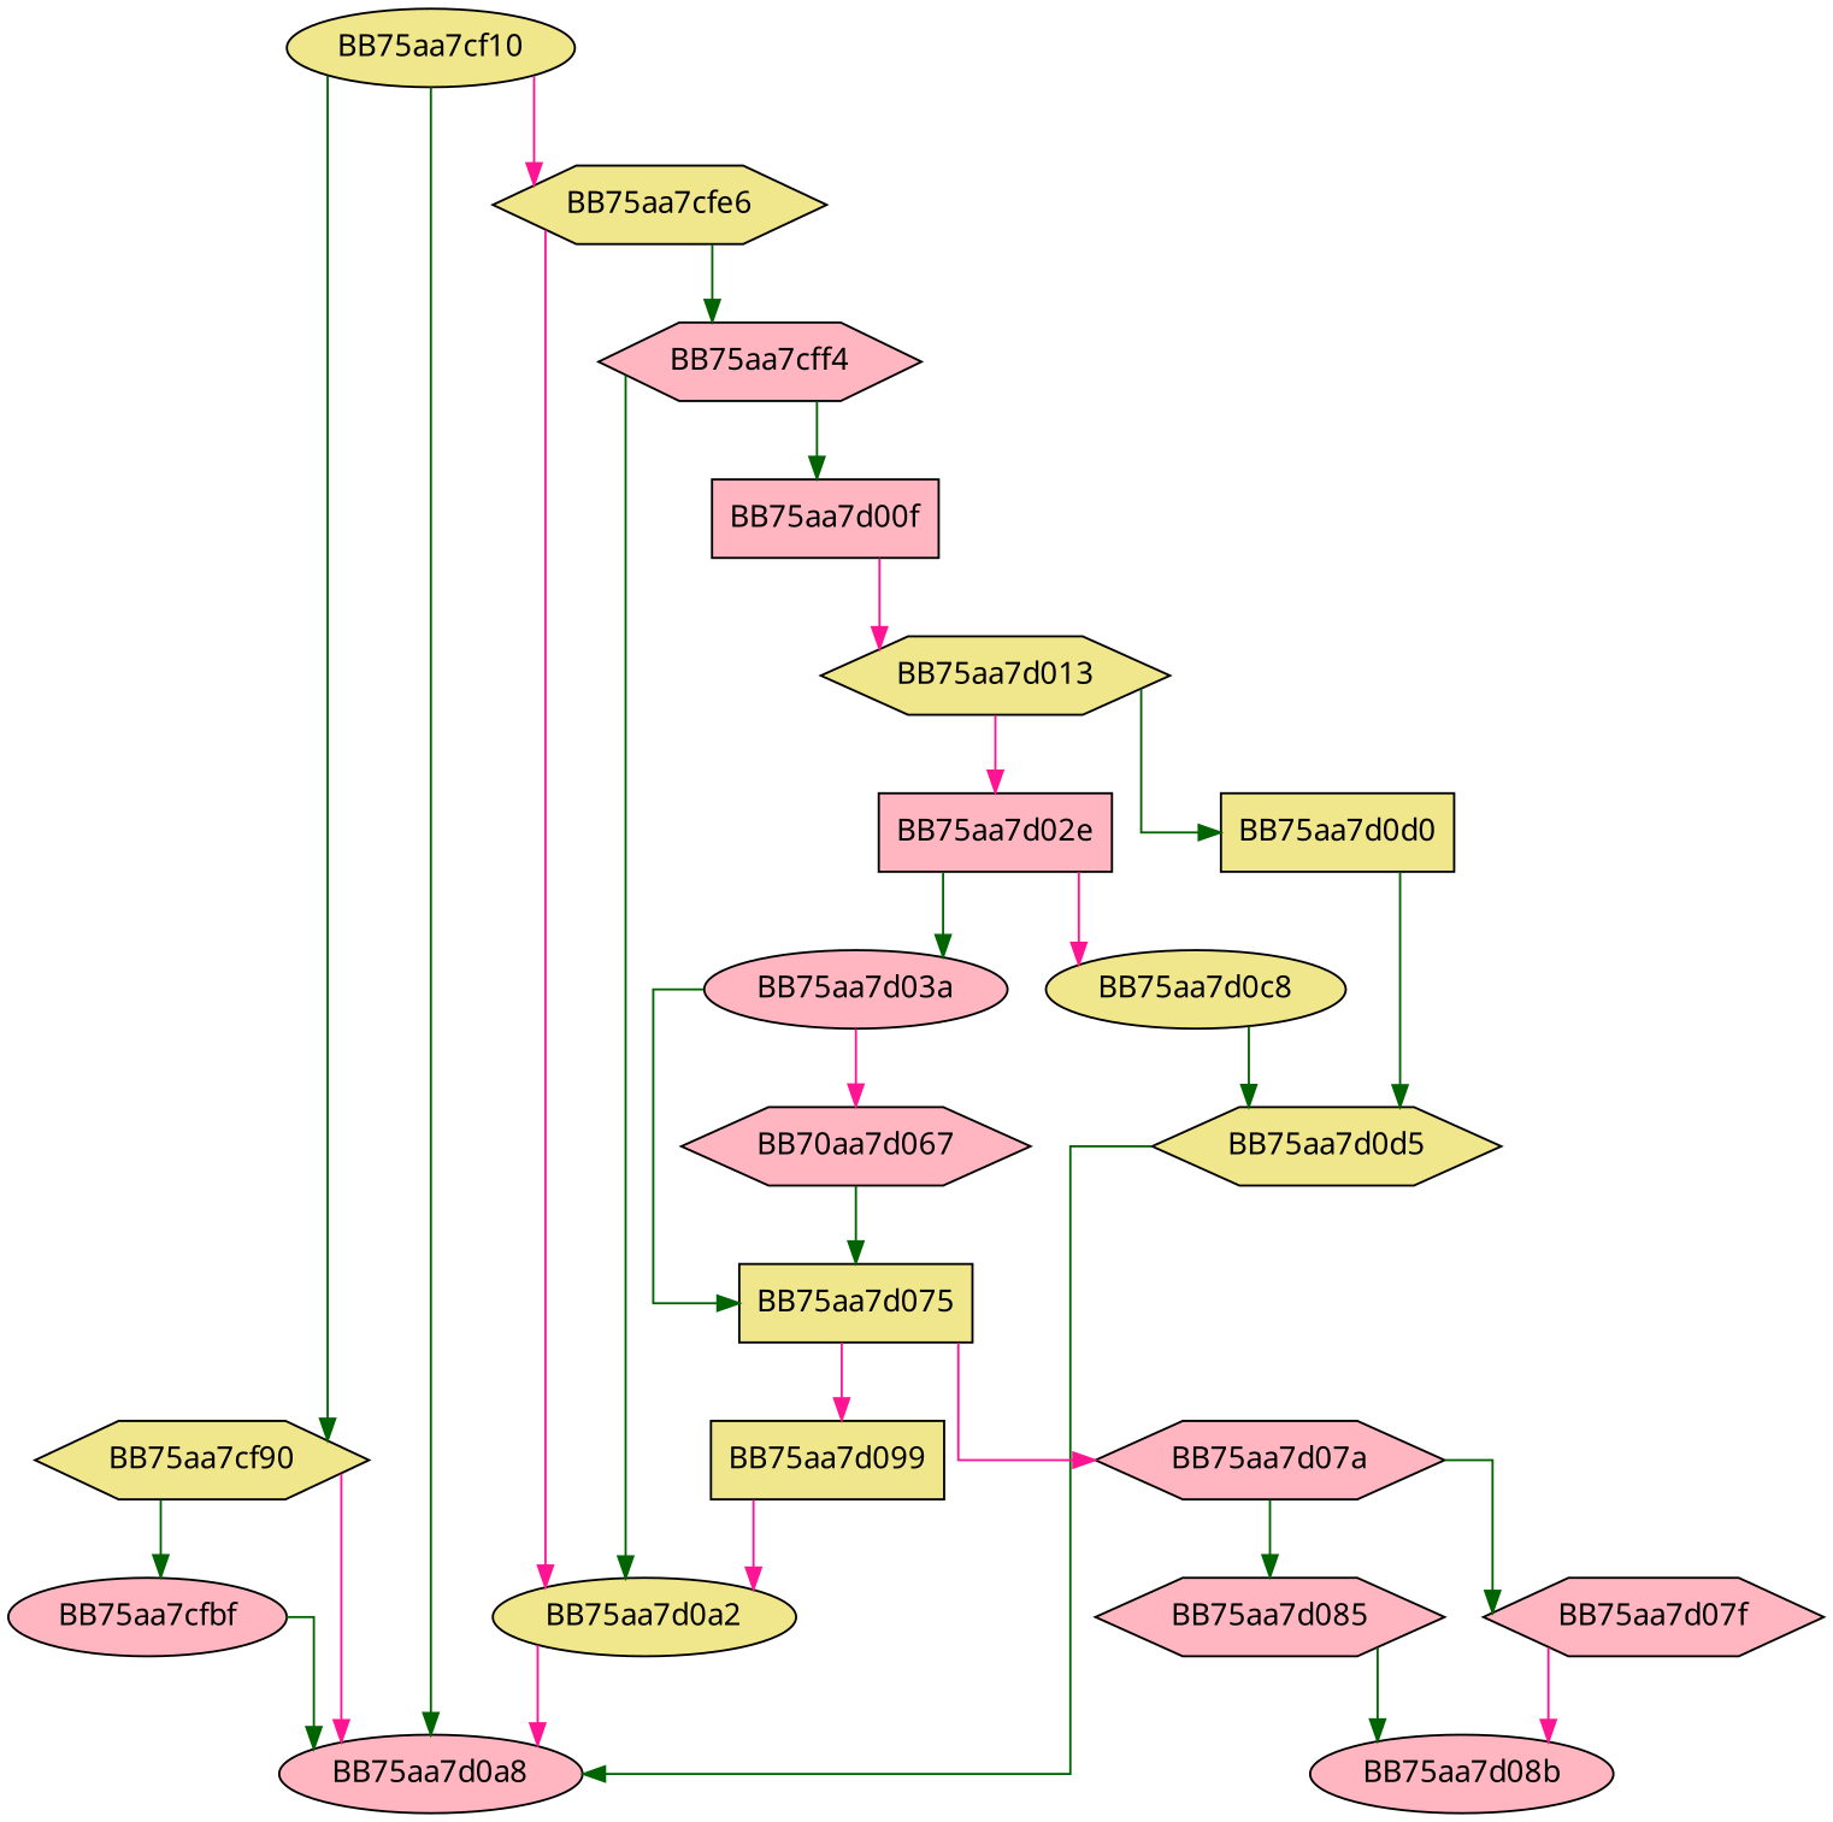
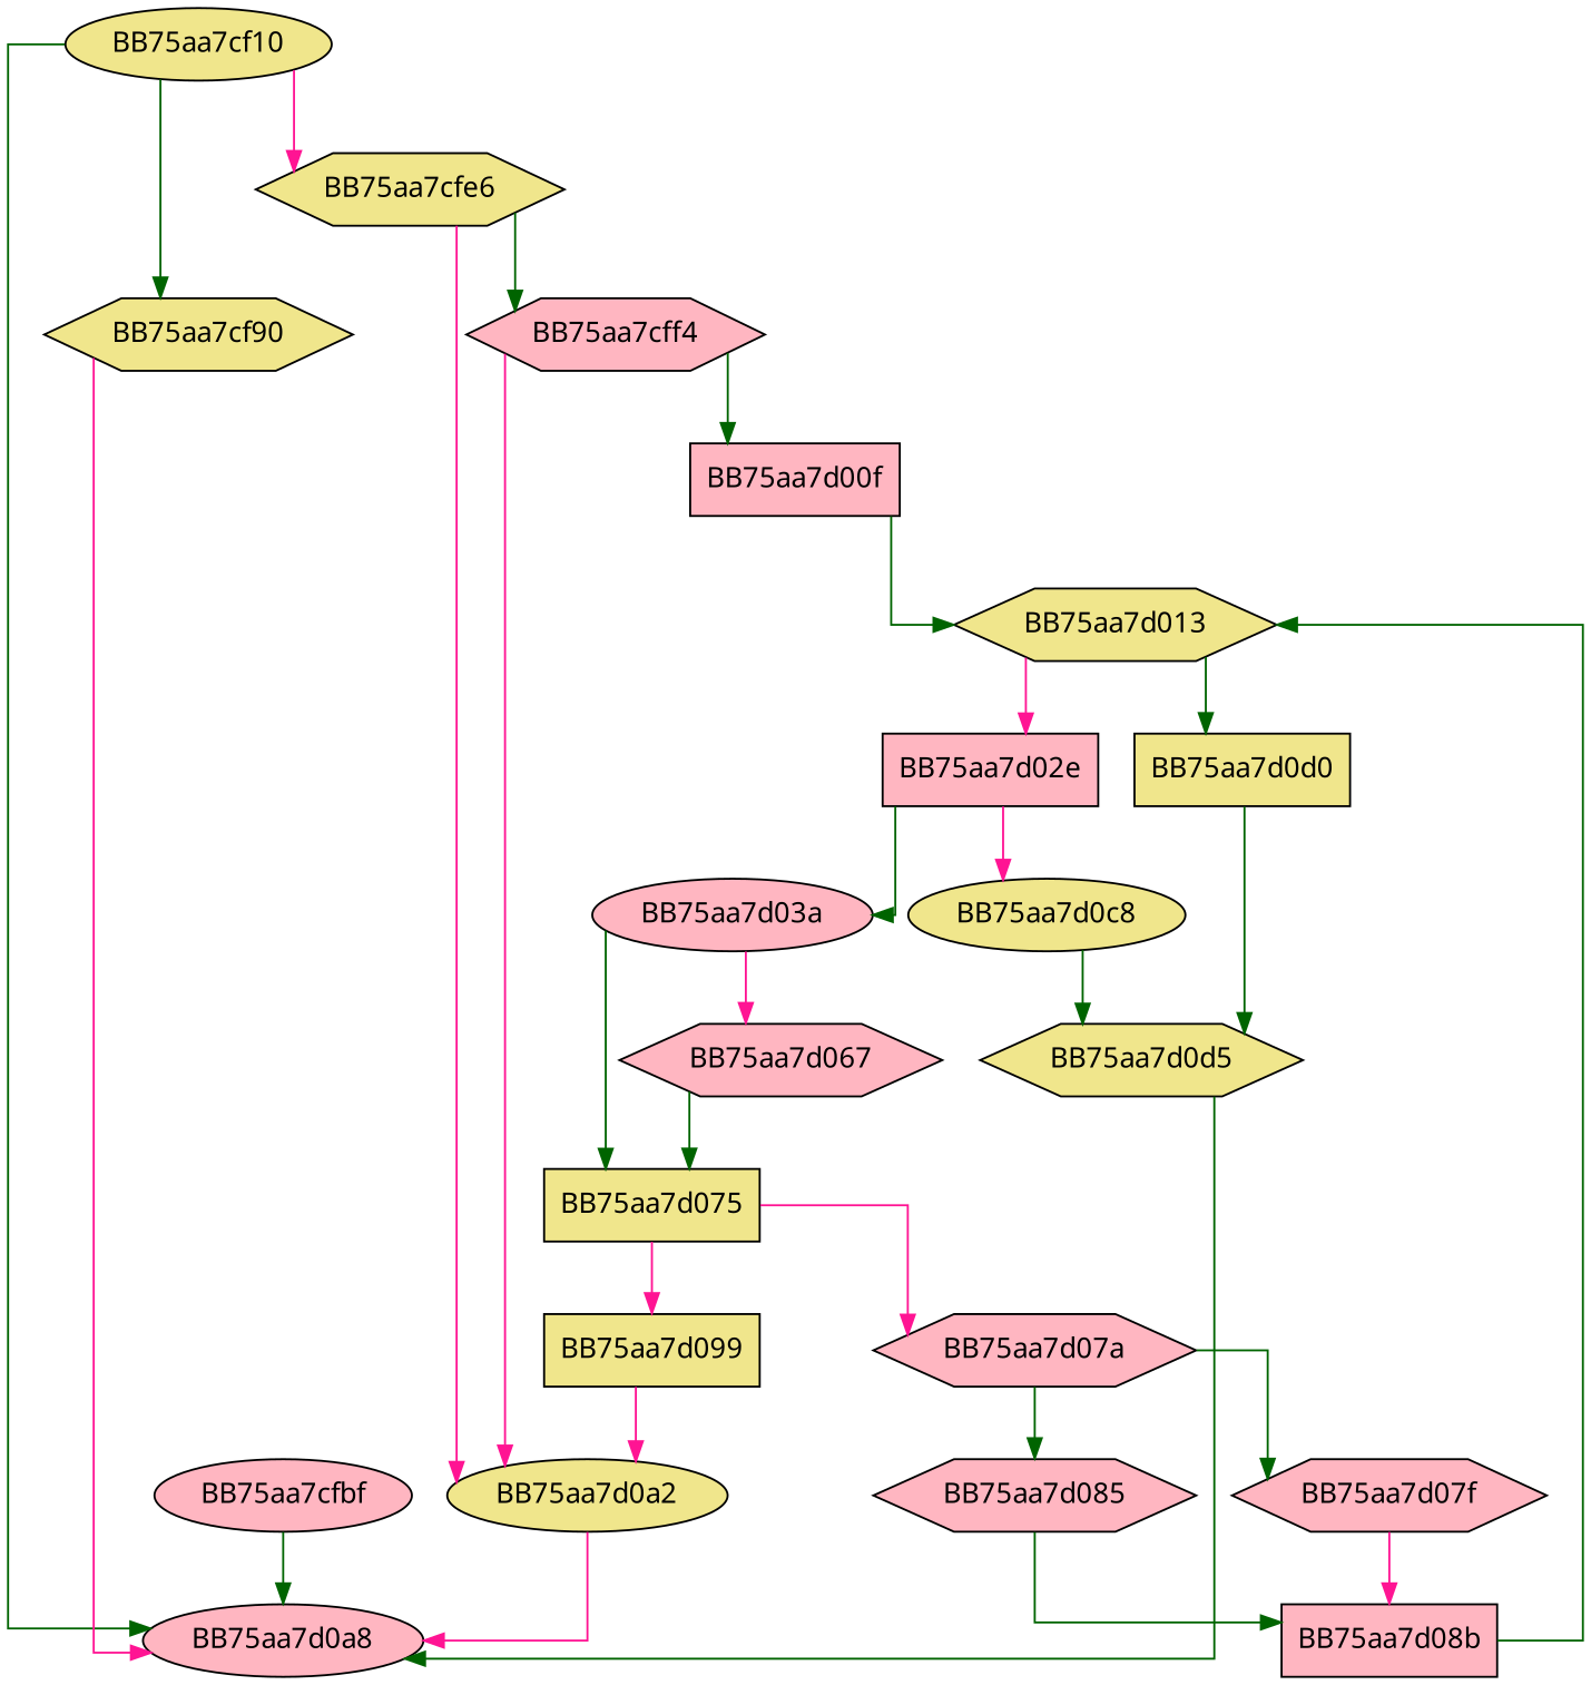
  digraph {
    fontname="Noto Sans"
    splines=ortho
    node [fillcolor=lightpink fontname="Noto Sans" shape=hexagon style=filled]
    edge [color=darkgreen fontname="Noto Sans"]
    BB75aa7cf10 [fillcolor=khaki shape=ellipse]
    BB75aa7d0a8 [shape=ellipse]
    BB75aa7cf90 [fillcolor=khaki]
    BB75aa7cfe6 [fillcolor=khaki]
    BB75aa7cfbf [shape=ellipse]
    BB75aa7d0a2 [fillcolor=khaki shape=ellipse]
    BB75aa7cff4
    BB75aa7d00f [shape=box]
    BB75aa7d013 [fillcolor=khaki]
    BB75aa7d0d0 [fillcolor=khaki shape=box]
    BB75aa7d02e [shape=box]
    BB75aa7d0d5 [fillcolor=khaki]
    BB75aa7d0c8 [fillcolor=khaki shape=ellipse]
    BB75aa7d03a [shape=ellipse]
    BB75aa7d075 [fillcolor=khaki shape=box]
-   BB75aa7d067 [label=BB70aa7d067]
+   BB75aa7d067
    BB75aa7d099 [fillcolor=khaki shape=box]
    BB75aa7d07a
    BB75aa7d085
    BB75aa7d07f
-   BB75aa7d08b [shape=ellipse]
+   BB75aa7d08b [shape=box]
    BB75aa7cf10 -> BB75aa7d0a8
    BB75aa7cf10 -> BB75aa7cf90
    BB75aa7cf10 -> BB75aa7cfe6 [color=deeppink]
    BB75aa7cf90 -> BB75aa7d0a8 [color=deeppink]
-   BB75aa7cf90 -> BB75aa7cfbf
    BB75aa7cfe6 -> BB75aa7d0a2 [color=deeppink]
    BB75aa7cfe6 -> BB75aa7cff4
    BB75aa7cfbf -> BB75aa7d0a8
    BB75aa7d0a2 -> BB75aa7d0a8 [color=deeppink]
-   BB75aa7cff4 -> BB75aa7d0a2
+   BB75aa7cff4 -> BB75aa7d0a2 [color=deeppink]
    BB75aa7cff4 -> BB75aa7d00f
-   BB75aa7d00f -> BB75aa7d013 [color=deeppink]
+   BB75aa7d00f -> BB75aa7d013
    BB75aa7d013 -> BB75aa7d0d0
    BB75aa7d013 -> BB75aa7d02e [color=deeppink]
    BB75aa7d0d0 -> BB75aa7d0d5
    BB75aa7d02e -> BB75aa7d0c8 [color=deeppink]
    BB75aa7d02e -> BB75aa7d03a
    BB75aa7d0d5 -> BB75aa7d0a8
    BB75aa7d0c8 -> BB75aa7d0d5
    BB75aa7d03a -> BB75aa7d075
    BB75aa7d03a -> BB75aa7d067 [color=deeppink]
    BB75aa7d075 -> BB75aa7d099 [color=deeppink]
    BB75aa7d075 -> BB75aa7d07a [color=deeppink]
    BB75aa7d067 -> BB75aa7d075
    BB75aa7d099 -> BB75aa7d0a2 [color=deeppink]
    BB75aa7d07a -> BB75aa7d085
    BB75aa7d07a -> BB75aa7d07f
    BB75aa7d085 -> BB75aa7d08b
    BB75aa7d07f -> BB75aa7d08b [color=deeppink]
+   BB75aa7d08b -> BB75aa7d013
  }
